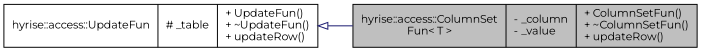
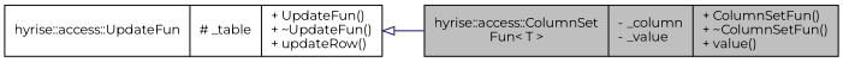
  digraph {
    rankdir=LR
    fontname=Montserrat
    node [color=black fontname=Montserrat fontsize=11 shape=record style=filled]
-   n1 [fillcolor=grey75 fontcolor=black height=0.2 label="{hyrise::access::ColumnSet\lFun\< T \>\n|- _column\l- _value\l|+ ColumnSetFun()\l+ ~ColumnSetFun()\l+ updateRow()\l}" width=0.4]
+   n1 [fillcolor=grey75 fontcolor=black height=0.2 label="{hyrise::access::ColumnSet\lFun\< T \>\n|- _column\l- _value\l|+ ColumnSetFun()\l+ ~ColumnSetFun()\l+ value()\l}" width=0.4]
    n2 [fillcolor=white height=0.2 label="{hyrise::access::UpdateFun\n|# _table\l|+ UpdateFun()\l+ ~UpdateFun()\l+ updateRow()\l}" width=0.4]
    n2 -> n1 [arrowtail=onormal color=midnightblue dir=back fontname=Montserrat fontsize=11 labelfontname=Helvetica labelfontsize=11 style=solid]
  }
